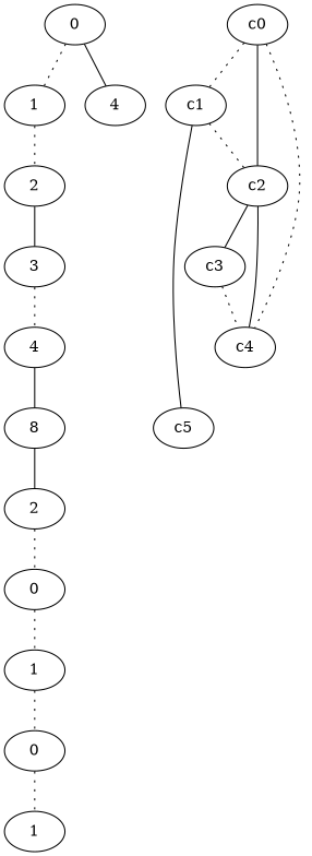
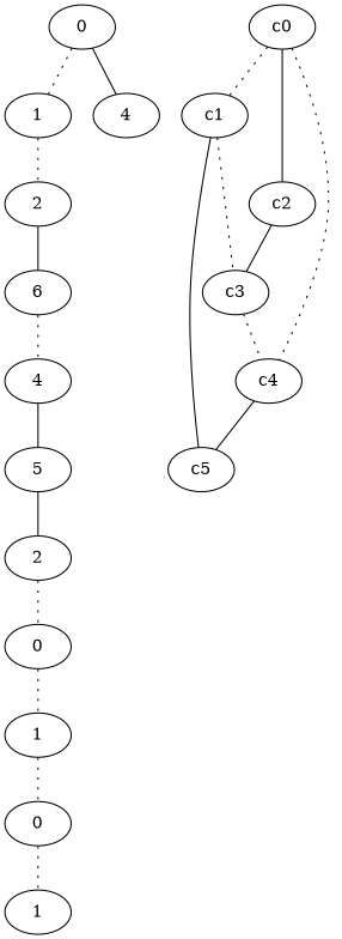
  graph {
    edge [style=dotted]
    n1 [label=0]
    n2 [label=1]
    n3 [label=4]
    n4 [label=2]
-   n5 [label=3]
+   n5 [label=6]
    n6 [label=4]
-   n7 [label=8]
+   n7 [label=5]
    n8 [label=2]
    n9 [label=0]
    n10 [label=1]
    n11 [label=0]
    n12 [label=1]
    c0
    c1
    c2
    c4
    c5
    c3
    n1 -- n2
    n1 -- n3 [style=""]
    n2 -- n4
    n4 -- n5 [style=""]
    n5 -- n6
    n6 -- n7 [style=""]
    n7 -- n8 [style=""]
    n8 -- n9
    n9 -- n10
    n10 -- n11
    n11 -- n12
    c0 -- c1
    c0 -- c2 [style=solid]
    c0 -- c4
-   c1 -- c2
+   c1 -- c3
    c1 -- c5 [style=""]
    c2 -- c3 [style=""]
-   c4 -- c2 [style=""]
+   c4 -- c5 [style=""]
    c3 -- c4
  }
